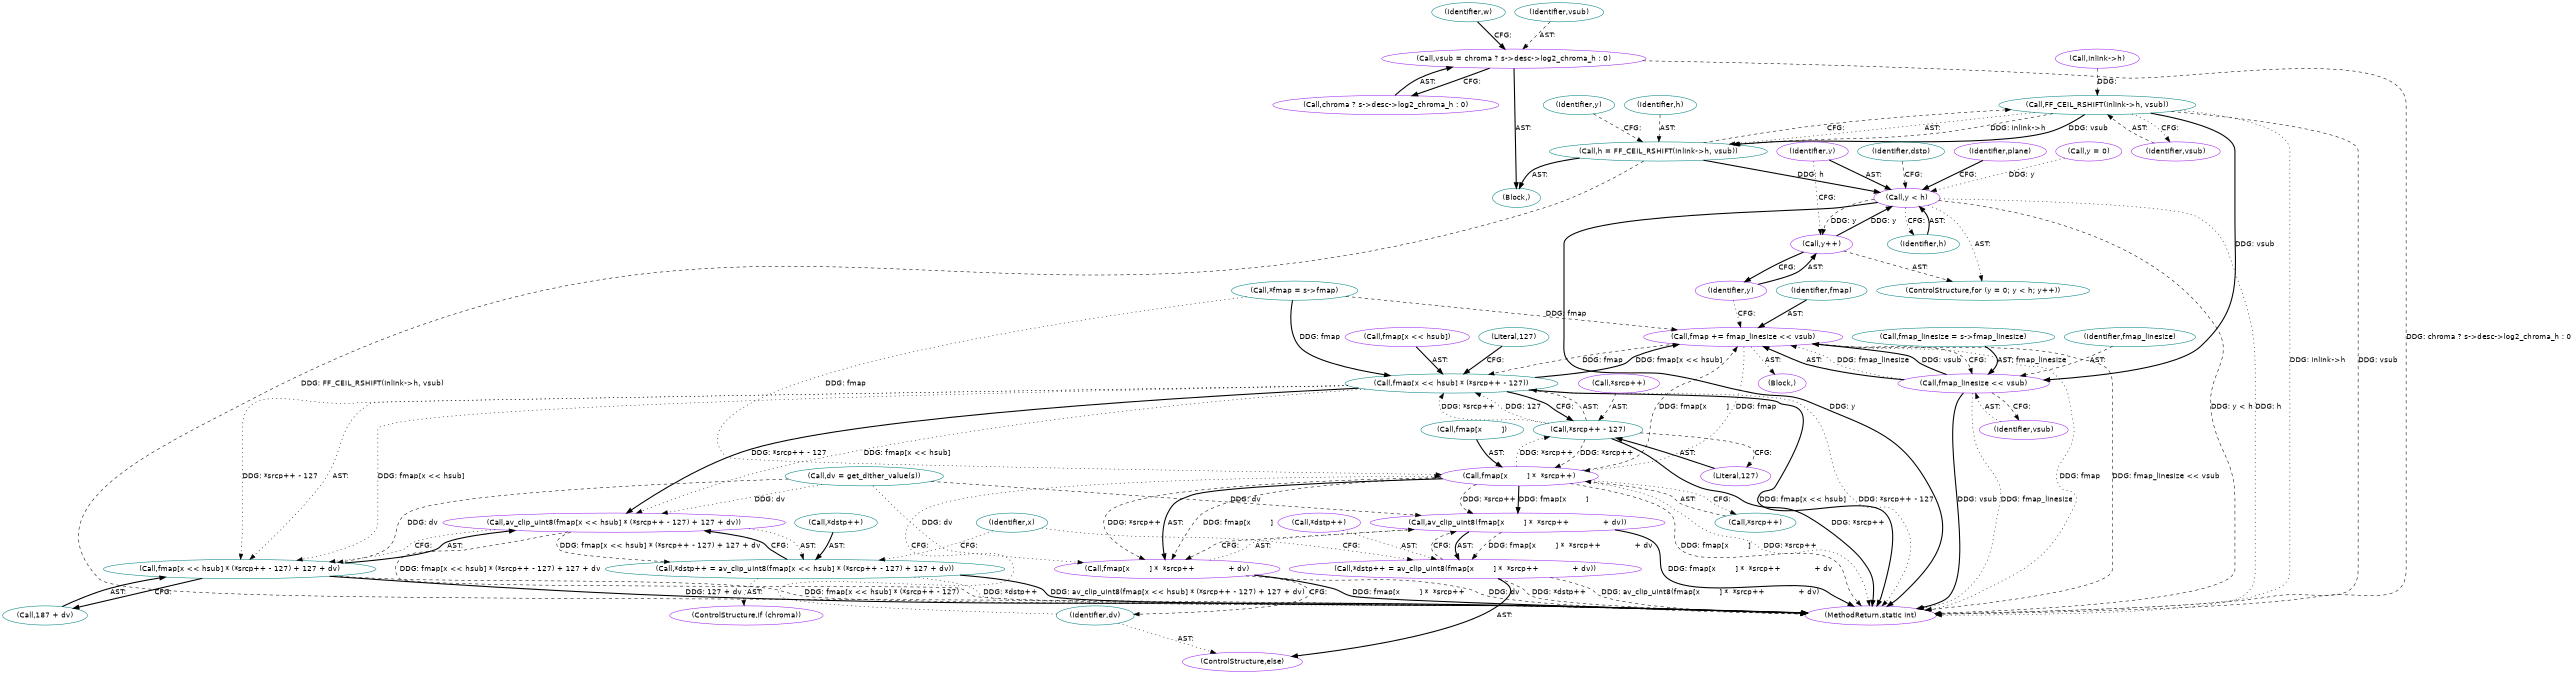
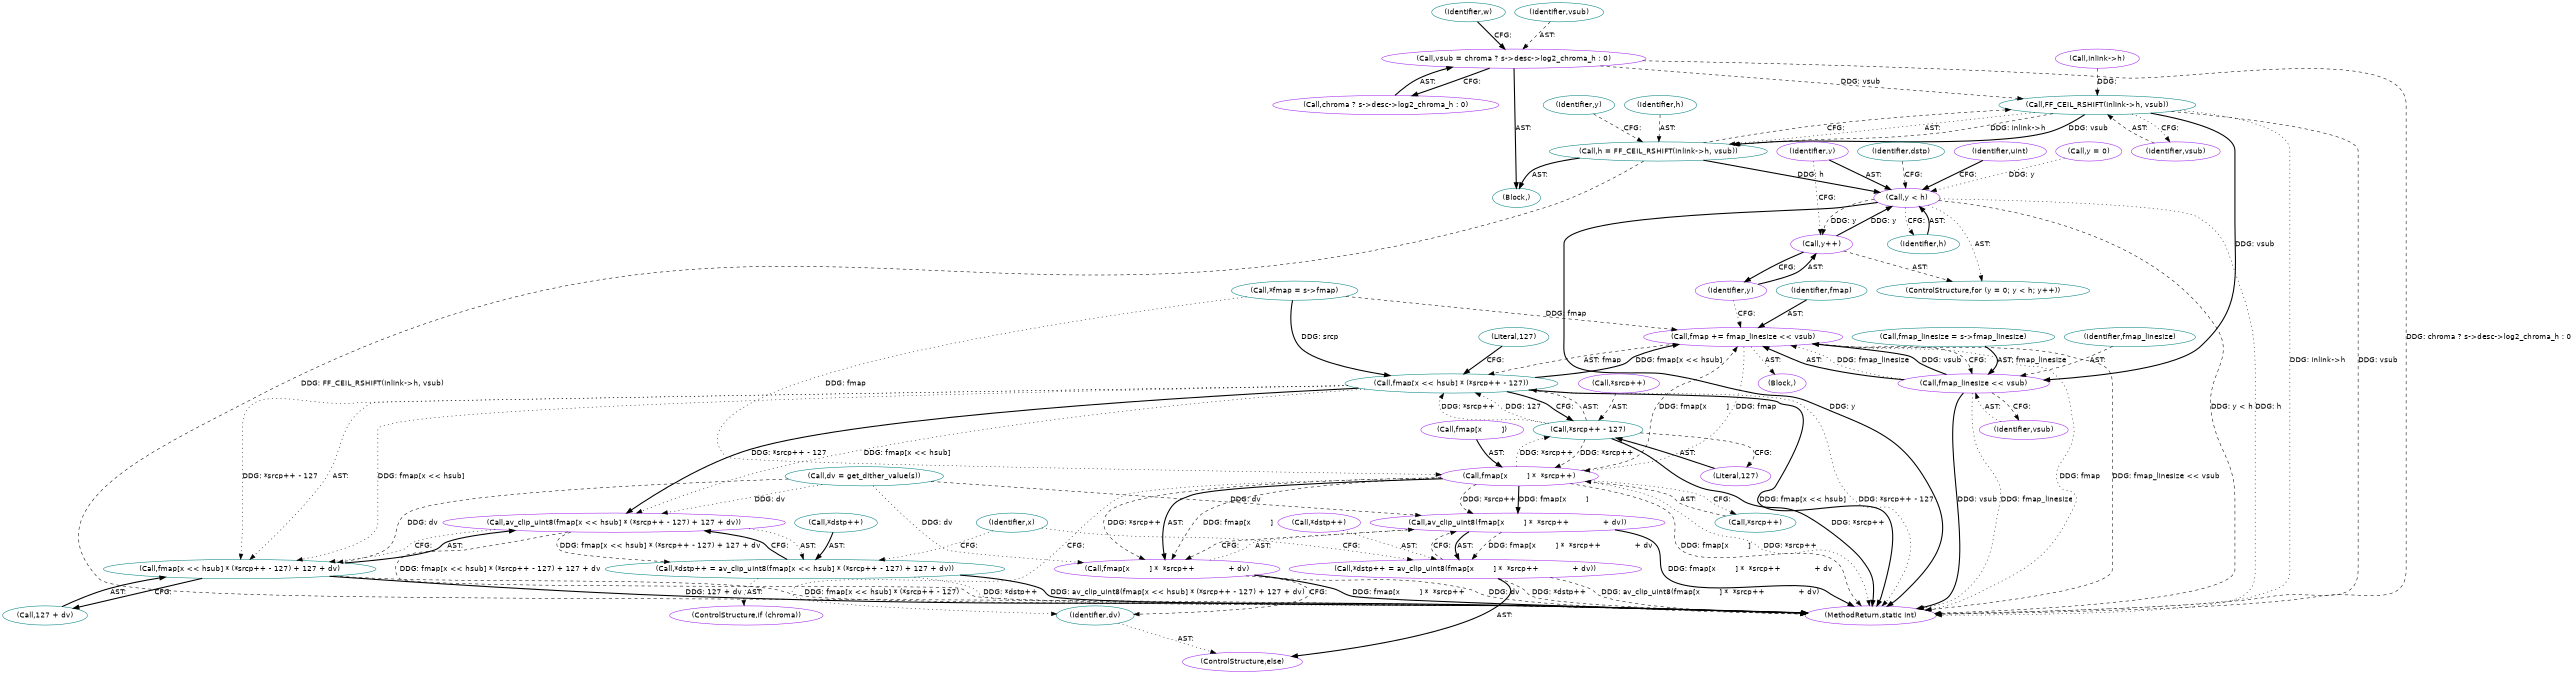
  digraph {
    fontname="DejaVu Sans"
    node [color=teal fontname="DejaVu Sans"]
    edge [fontname="DejaVu Sans" style=dashed]
    n1 [label="(Call,FF_CEIL_RSHIFT(inlink->h, vsub))"]
    n2 [label="(Call,h = FF_CEIL_RSHIFT(inlink->h, vsub))"]
    n3 [color=purple label="(Call,fmap_linesize << vsub)"]
    n4 [color=purple label="(Identifier,vsub)"]
    n5 [color=purple label="(MethodReturn,static int)"]
    n6 [label="(Block,)"]
    n7 [color=purple label="(Call,y < h)"]
    n8 [color=purple label="(Call,fmap += fmap_linesize << vsub)"]
    n9 [color=purple label="(Identifier,vsub)"]
    n10 [color=purple label="(Call,vsub = chroma ? s->desc->log2_chroma_h : 0)"]
    n11 [color=purple label="(Call,chroma ? s->desc->log2_chroma_h : 0)"]
    n12 [color=purple label="(Call,y++)"]
    n13 [label="(Identifier,h)"]
    n14 [label="(ControlStructure,for (y = 0; y < h; y++))"]
    n15 [color=purple label="(Identifier,y)"]
    n16 [label="(Call,fmap[x << hsub] * (*srcp++ - 127))"]
    n17 [color=purple label="(Call,fmap[x        ] *  *srcp++)"]
    n18 [color=purple label="(Block,)"]
    n19 [color=purple label="(Call,av_clip_uint8(fmap[x << hsub] * (*srcp++ - 127) + 127 + dv))"]
    n20 [label="(Call,fmap[x << hsub] * (*srcp++ - 127) + 127 + dv)"]
    n21 [label="(Call,*srcp++ - 127)"]
    n22 [color=purple label="(Call,av_clip_uint8(fmap[x        ] *  *srcp++              + dv))"]
    n23 [color=purple label="(Call,fmap[x        ] *  *srcp++              + dv)"]
    n24 [label="(Call,*srcp++)"]
    n25 [label="(Call,*dstp++ = av_clip_uint8(fmap[x << hsub] * (*srcp++ - 127) + 127 + dv))"]
-   n26 [label="(Call,187 + dv)"]
+   n26 [label="(Call,127 + dv)"]
    n27 [color=purple label="(Literal,127)"]
    n28 [color=purple label="(ControlStructure,if (chroma))"]
    n29 [color=purple label="(Call,*dstp++ = av_clip_uint8(fmap[x        ] *  *srcp++              + dv))"]
    n30 [label="(Identifier,dv)"]
    n31 [color=purple label="(ControlStructure,else)"]
    n32 [color=purple label="(Call,*dstp++)"]
    n33 [label="(Identifier,h)"]
    n34 [label="(Identifier,w)"]
    n35 [label="(Literal,127)"]
-   n36 [color=purple label="(Call,fmap[x << hsub])"]
-   n37 [label="(Call,fmap[x        ])"]
+   n37 [color=purple label="(Call,fmap[x        ])"]
    n38 [label="(Call,*dstp++)"]
    n39 [color=purple label="(Call,*srcp++)"]
    n40 [color=purple label="(Identifier,y)"]
    n41 [color=purple label="(Call,y = 0)"]
    n42 [color=purple label="(Call,inlink->h)"]
    n43 [label="(Call,*fmap = s->fmap)"]
    n44 [label="(Call,fmap_linesize = s->fmap_linesize)"]
    n45 [label="(Identifier,fmap_linesize)"]
    n46 [label="(Call,dv = get_dither_value(s))"]
    n47 [label="(Identifier,dstp)"]
    n48 [label="(Identifier,x)"]
    n49 [label="(Identifier,fmap)"]
    n50 [label="(Identifier,y)"]
    n51 [label="(Identifier,vsub)"]
-   n52 [color=purple label="(Identifier,plane)"]
+   n52 [color=purple label="(Identifier,uint)"]
    n1 -> n2 [label="AST: " style=dotted]
    n1 -> n2 [label="DDG: inlink->h"]
    n1 -> n2 [label="DDG: vsub" style=bold]
    n1 -> n3 [label="DDG: vsub" style=bold]
    n1 -> n4 [label="CFG: " style=dotted]
    n1 -> n5 [label="DDG: inlink->h" style=dotted]
    n1 -> n5 [label="DDG: vsub"]
    n2 -> n1 [label="CFG: "]
    n2 -> n5 [label="DDG: FF_CEIL_RSHIFT(inlink->h, vsub)"]
    n2 -> n6 [label="AST: " style=bold]
    n2 -> n7 [label="DDG: h" style=bold]
    n3 -> n5 [label="DDG: vsub" style=bold]
    n3 -> n5 [label="DDG: fmap_linesize" style=dotted]
    n3 -> n8 [label="AST: " style=bold]
    n3 -> n8 [label="DDG: fmap_linesize" style=dotted]
    n3 -> n8 [label="DDG: vsub" style=bold]
    n3 -> n9 [label="CFG: "]
    n4 -> n1 [label="AST: "]
    n7 -> n5 [label="DDG: h" style=dotted]
    n7 -> n5 [label="DDG: y" style=bold]
    n7 -> n5 [label="DDG: y < h"]
    n7 -> n12 [label="DDG: y"]
    n7 -> n13 [label="CFG: " style=dotted]
    n7 -> n14 [label="AST: " style=dotted]
    n8 -> n3 [label="CFG: "]
    n8 -> n5 [label="DDG: fmap" style=dotted]
    n8 -> n5 [label="DDG: fmap_linesize << vsub"]
-   n8 -> n16 [label="DDG: fmap"]
+   n8 -> n16 [label="AST: fmap"]
    n8 -> n17 [label="DDG: fmap" style=dotted]
    n8 -> n18 [label="AST: " style=dotted]
    n9 -> n3 [label="AST: " style=dotted]
+   n10 -> n1 [label="DDG: vsub"]
    n10 -> n5 [label="DDG: chroma ? s->desc->log2_chroma_h : 0"]
    n10 -> n6 [label="AST: " style=bold]
    n10 -> n11 [label="CFG: " style=bold]
    n11 -> n10 [label="AST: " style=bold]
    n12 -> n7 [label="DDG: y" style=bold]
    n12 -> n14 [label="AST: "]
    n12 -> n15 [label="CFG: " style=bold]
    n13 -> n7 [label="AST: " style=bold]
    n15 -> n8 [label="CFG: " style=dotted]
    n15 -> n12 [label="AST: " style=bold]
    n16 -> n5 [label="DDG: fmap[x << hsub]" style=bold]
    n16 -> n5 [label="DDG: *srcp++ - 127" style=dotted]
    n16 -> n8 [label="DDG: fmap[x << hsub]" style=bold]
    n16 -> n19 [label="DDG: fmap[x << hsub]" style=dotted]
    n16 -> n19 [label="DDG: *srcp++ - 127" style=bold]
    n16 -> n20 [label="AST: " style=dotted]
    n16 -> n20 [label="DDG: fmap[x << hsub]" style=dotted]
    n16 -> n20 [label="DDG: *srcp++ - 127" style=dotted]
    n16 -> n21 [label="CFG: " style=bold]
    n17 -> n5 [label="DDG: fmap[x        ]"]
    n17 -> n5 [label="DDG: *srcp++" style=dotted]
    n17 -> n8 [label="DDG: fmap[x        ]"]
    n17 -> n21 [label="DDG: *srcp++" style=dotted]
    n17 -> n22 [label="DDG: fmap[x        ]" style=bold]
    n17 -> n22 [label="DDG: *srcp++"]
    n17 -> n23 [label="AST: " style=bold]
    n17 -> n23 [label="DDG: fmap[x        ]"]
    n17 -> n23 [label="DDG: *srcp++"]
    n17 -> n24 [label="CFG: " style=dotted]
    n19 -> n5 [label="DDG: fmap[x << hsub] * (*srcp++ - 127) + 127 + dv"]
    n19 -> n20 [label="CFG: " style=dotted]
    n19 -> n25 [label="AST: " style=dotted]
    n19 -> n25 [label="DDG: fmap[x << hsub] * (*srcp++ - 127) + 127 + dv"]
    n20 -> n5 [label="DDG: fmap[x << hsub] * (*srcp++ - 127)"]
    n20 -> n5 [label="DDG: 127 + dv" style=bold]
    n20 -> n19 [label="AST: " style=bold]
    n20 -> n26 [label="CFG: " style=bold]
    n21 -> n5 [label="DDG: *srcp++" style=bold]
    n21 -> n16 [label="AST: "]
    n21 -> n16 [label="DDG: *srcp++" style=dotted]
    n21 -> n16 [label="DDG: 127" style=dotted]
    n21 -> n17 [label="DDG: *srcp++"]
    n21 -> n27 [label="CFG: "]
    n22 -> n5 [label="DDG: fmap[x        ] *  *srcp++              + dv" style=bold]
    n22 -> n23 [label="CFG: "]
    n22 -> n29 [label="AST: " style=bold]
    n22 -> n29 [label="DDG: fmap[x        ] *  *srcp++              + dv"]
    n23 -> n5 [label="DDG: fmap[x        ] *  *srcp++" style=bold]
    n23 -> n5 [label="DDG: dv"]
    n23 -> n22 [label="AST: " style=dotted]
    n23 -> n30 [label="CFG: "]
    n24 -> n17 [label="AST: "]
    n25 -> n5 [label="DDG: av_clip_uint8(fmap[x << hsub] * (*srcp++ - 127) + 127 + dv)" style=bold]
    n25 -> n5 [label="DDG: *dstp++" style=dotted]
    n25 -> n19 [label="CFG: " style=bold]
    n25 -> n28 [label="AST: " style=dotted]
    n26 -> n20 [label="AST: " style=bold]
    n27 -> n21 [label="AST: " style=bold]
    n29 -> n5 [label="DDG: av_clip_uint8(fmap[x        ] *  *srcp++              + dv)"]
    n29 -> n5 [label="DDG: *dstp++"]
    n29 -> n22 [label="CFG: "]
    n29 -> n31 [label="AST: " style=bold]
-   n30 -> n17 [label="CFG: " style=dotted]
+   n17 -> n30 [label="CFG: " style=dotted]
    n30 -> n31 [label="AST: " style=dotted]
    n32 -> n29 [label="AST: " style=dotted]
    n33 -> n2 [label="AST: "]
    n34 -> n10 [label="CFG: " style=bold]
    n35 -> n16 [label="CFG: " style=bold]
-   n36 -> n16 [label="AST: " style=bold]
    n37 -> n17 [label="AST: " style=bold]
    n38 -> n25 [label="AST: " style=bold]
    n39 -> n21 [label="AST: "]
    n40 -> n7 [label="AST: " style=bold]
    n40 -> n12 [label="CFG: " style=dotted]
    n41 -> n7 [label="DDG: y" style=dotted]
    n42 -> n1 [label="DDG: "]
    n43 -> n8 [label="DDG: fmap"]
-   n43 -> n16 [label="DDG: fmap" style=bold]
+   n43 -> n16 [label="DDG: srcp" style=bold]
    n43 -> n17 [label="DDG: fmap" style=dotted]
    n44 -> n3 [label="AST: fmap_linesize" style=bold]
    n45 -> n3 [label="AST: "]
    n46 -> n19 [label="DDG: dv" style=dotted]
    n46 -> n20 [label="DDG: dv"]
    n46 -> n22 [label="DDG: dv"]
    n46 -> n23 [label="DDG: dv" style=dotted]
    n47 -> n7 [label="CFG: "]
    n48 -> n25 [label="CFG: " style=dotted]
    n48 -> n29 [label="CFG: " style=dotted]
    n49 -> n8 [label="AST: " style=bold]
    n50 -> n2 [label="CFG: "]
    n51 -> n10 [label="AST: "]
    n52 -> n7 [label="CFG: " style=bold]
  }
